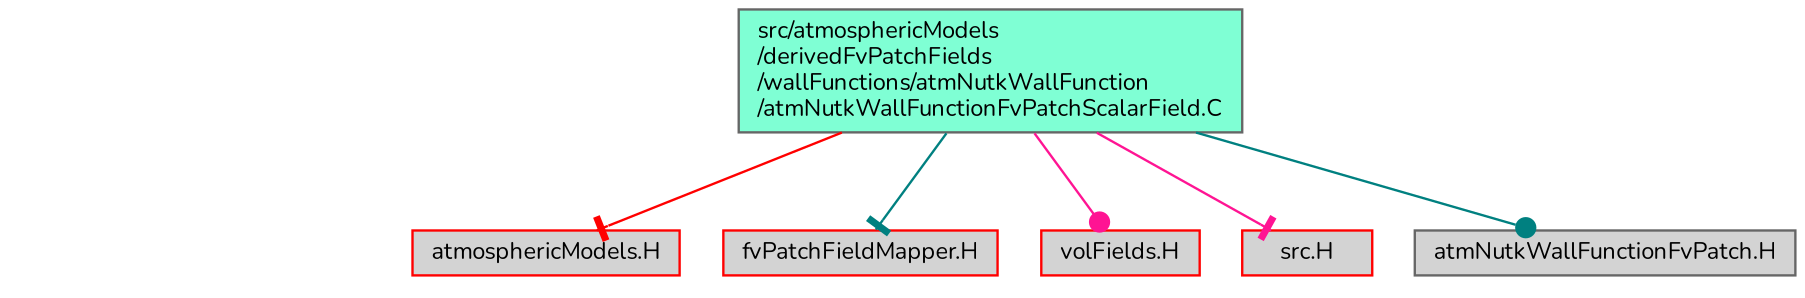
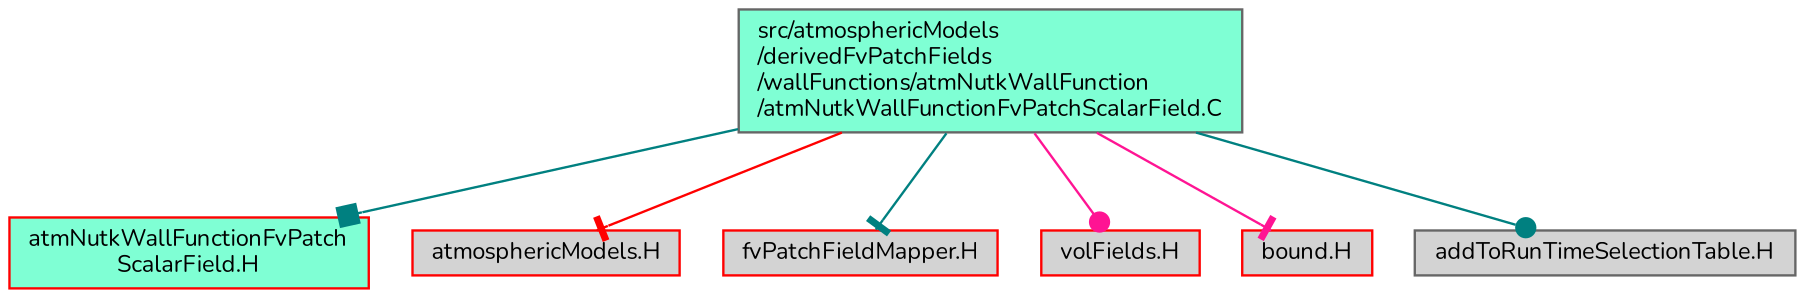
  digraph {
    fontname=Nunito
    node [color=red fillcolor=lightgrey fontname=Nunito fontsize=10 shape=box style=filled]
    edge [arrowhead=tee color=teal fontname=Nunito fontsize=10 labelfontname=Helvetica labelfontsize=10 style=solid]
    n1 [color=gray40 fillcolor=aquamarine fontcolor=black height=0.2 label="src/atmosphericModels\l/derivedFvPatchFields\l/wallFunctions/atmNutkWallFunction\l/atmNutkWallFunctionFvPatchScalarField.C" width=0.4]
+   n2 [fillcolor=aquamarine height=0.2 label="atmNutkWallFunctionFvPatch\lScalarField.H" width=0.4]
    n3 [height=0.2 label="atmosphericModels.H" width=0.4]
    n4 [height=0.2 label="fvPatchFieldMapper.H" width=0.4]
    n5 [height=0.2 label="volFields.H" width=0.4]
-   n6 [height=0.2 label="src.H" width=0.4]
-   n7 [color=grey40 height=0.2 label="atmNutkWallFunctionFvPatch.H" width=0.4]
+   n6 [height=0.2 label="bound.H" width=0.4]
+   n7 [color=grey40 height=0.2 label="addToRunTimeSelectionTable.H" width=0.4]
+   n1 -> n2 [arrowhead=box]
    n1 -> n3 [color=red]
    n1 -> n4
    n1 -> n5 [arrowhead=dot color=deeppink]
    n1 -> n6 [color=deeppink]
    n1 -> n7 [arrowhead=dot]
  }
